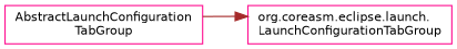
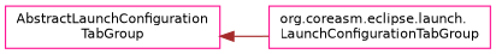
  digraph {
    rankdir=LR
    node [color=deeppink fontname=Helvetica fontsize=10 shape=record]
    n1 [height=0.2 label="AbstractLaunchConfiguration\lTabGroup" width=0.4]
    n2 [height=0.2 label="org.coreasm.eclipse.launch.\lLaunchConfigurationTabGroup" width=0.4]
-   n2 -> n1 [color=brown dir=back fontname=Helvetica fontsize=10 labelfontname=Helvetica labelfontsize=10 style=solid]
+   n1 -> n2 [color=brown dir=back fontname=Helvetica fontsize=10 labelfontname=Helvetica labelfontsize=10 style=solid]
  }
